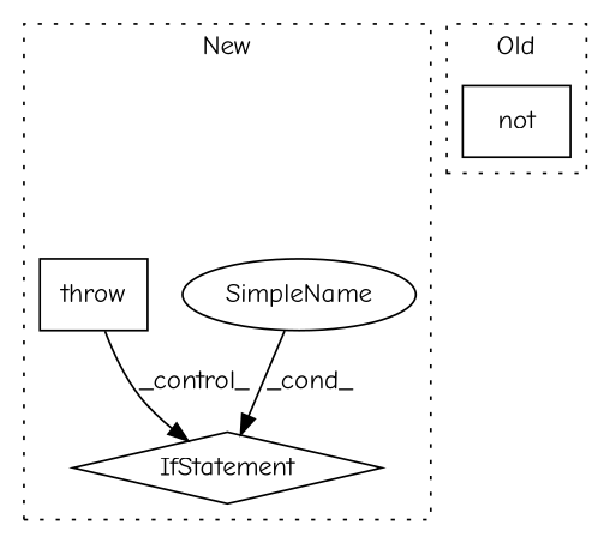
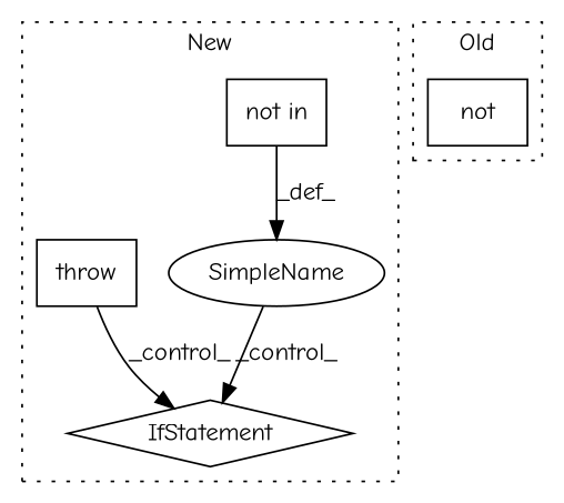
  digraph {
    fontname="Comic Neue"
    node [fontname="Comic Neue" shape=box]
    edge [fontname="Comic Neue"]
+   n1 [a=108 l=56 label="not in" s=32583]
    n2 [a=25 l="4,2" label=IfStatement s="32570,32705" shape=diamond]
    n3 [a=42 label=SimpleName shape=ellipse]
    n4 [a=53 l=6 label=throw s=32813]
    n5 [a=32 l="4,1" label=not s="32410,32420"]
    subgraph cluster_1 {
      label=New
      style=dotted
+     n1
      n2
      n3
      n4
    }
    subgraph cluster_2 {
      label=Old
      style=dotted
      n5
    }
-   n3 -> n2 [label=_cond_]
+   n1 -> n3 [label=_def_]
+   n3 -> n2 [label=_control_]
    n4 -> n2 [label=_control_]
  }
